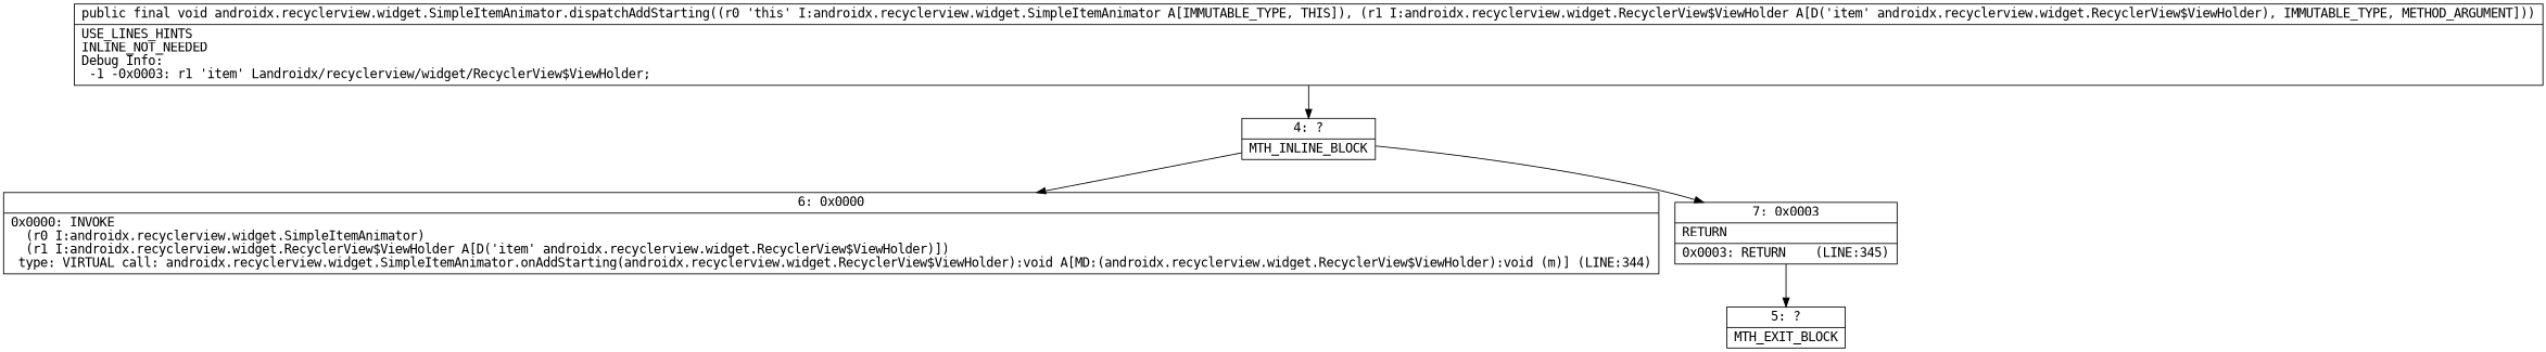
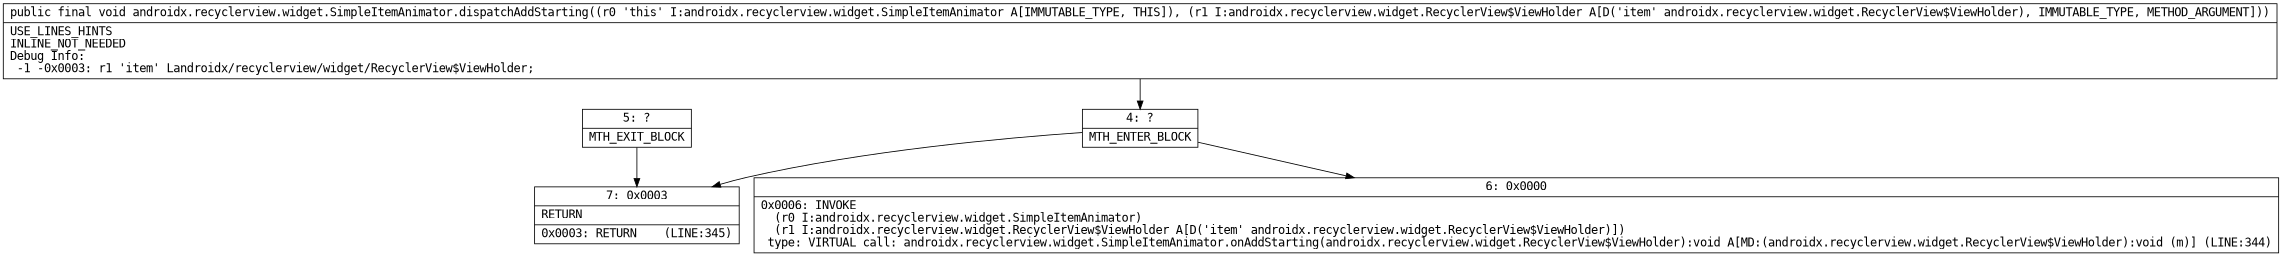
  digraph {
    fontname="DejaVu Sans Mono"
    node [fontname="DejaVu Sans Mono" shape=record]
    edge [fontname="DejaVu Sans Mono"]
-   n1 [label="{4\:\ ?|MTH_INLINE_BLOCK\l}"]
-   n2 [label="{6\:\ 0x0000|0x0000: INVOKE  \l  (r0 I:androidx.recyclerview.widget.SimpleItemAnimator)\l  (r1 I:androidx.recyclerview.widget.RecyclerView$ViewHolder A[D('item' androidx.recyclerview.widget.RecyclerView$ViewHolder)])\l type: VIRTUAL call: androidx.recyclerview.widget.SimpleItemAnimator.onAddStarting(androidx.recyclerview.widget.RecyclerView$ViewHolder):void A[MD:(androidx.recyclerview.widget.RecyclerView$ViewHolder):void (m)] (LINE:344)\l}"]
+   n1 [label="{4\:\ ?|MTH_ENTER_BLOCK\l}"]
+   n2 [label="{6\:\ 0x0000|0x0006: INVOKE  \l  (r0 I:androidx.recyclerview.widget.SimpleItemAnimator)\l  (r1 I:androidx.recyclerview.widget.RecyclerView$ViewHolder A[D('item' androidx.recyclerview.widget.RecyclerView$ViewHolder)])\l type: VIRTUAL call: androidx.recyclerview.widget.SimpleItemAnimator.onAddStarting(androidx.recyclerview.widget.RecyclerView$ViewHolder):void A[MD:(androidx.recyclerview.widget.RecyclerView$ViewHolder):void (m)] (LINE:344)\l}"]
    n3 [label="{7\:\ 0x0003|RETURN\l|0x0003: RETURN    (LINE:345)\l}"]
    n4 [label="{5\:\ ?|MTH_EXIT_BLOCK\l}"]
    n5 [label="{public final void androidx.recyclerview.widget.SimpleItemAnimator.dispatchAddStarting((r0 'this' I:androidx.recyclerview.widget.SimpleItemAnimator A[IMMUTABLE_TYPE, THIS]), (r1 I:androidx.recyclerview.widget.RecyclerView$ViewHolder A[D('item' androidx.recyclerview.widget.RecyclerView$ViewHolder), IMMUTABLE_TYPE, METHOD_ARGUMENT]))  | USE_LINES_HINTS\lINLINE_NOT_NEEDED\lDebug Info:\l  \-1 \-0x0003: r1 'item' Landroidx\/recyclerview\/widget\/RecyclerView$ViewHolder;\l}"]
    n1 -> n2
    n1 -> n3
-   n3 -> n4
+   n4 -> n3
    n5 -> n1
  }
